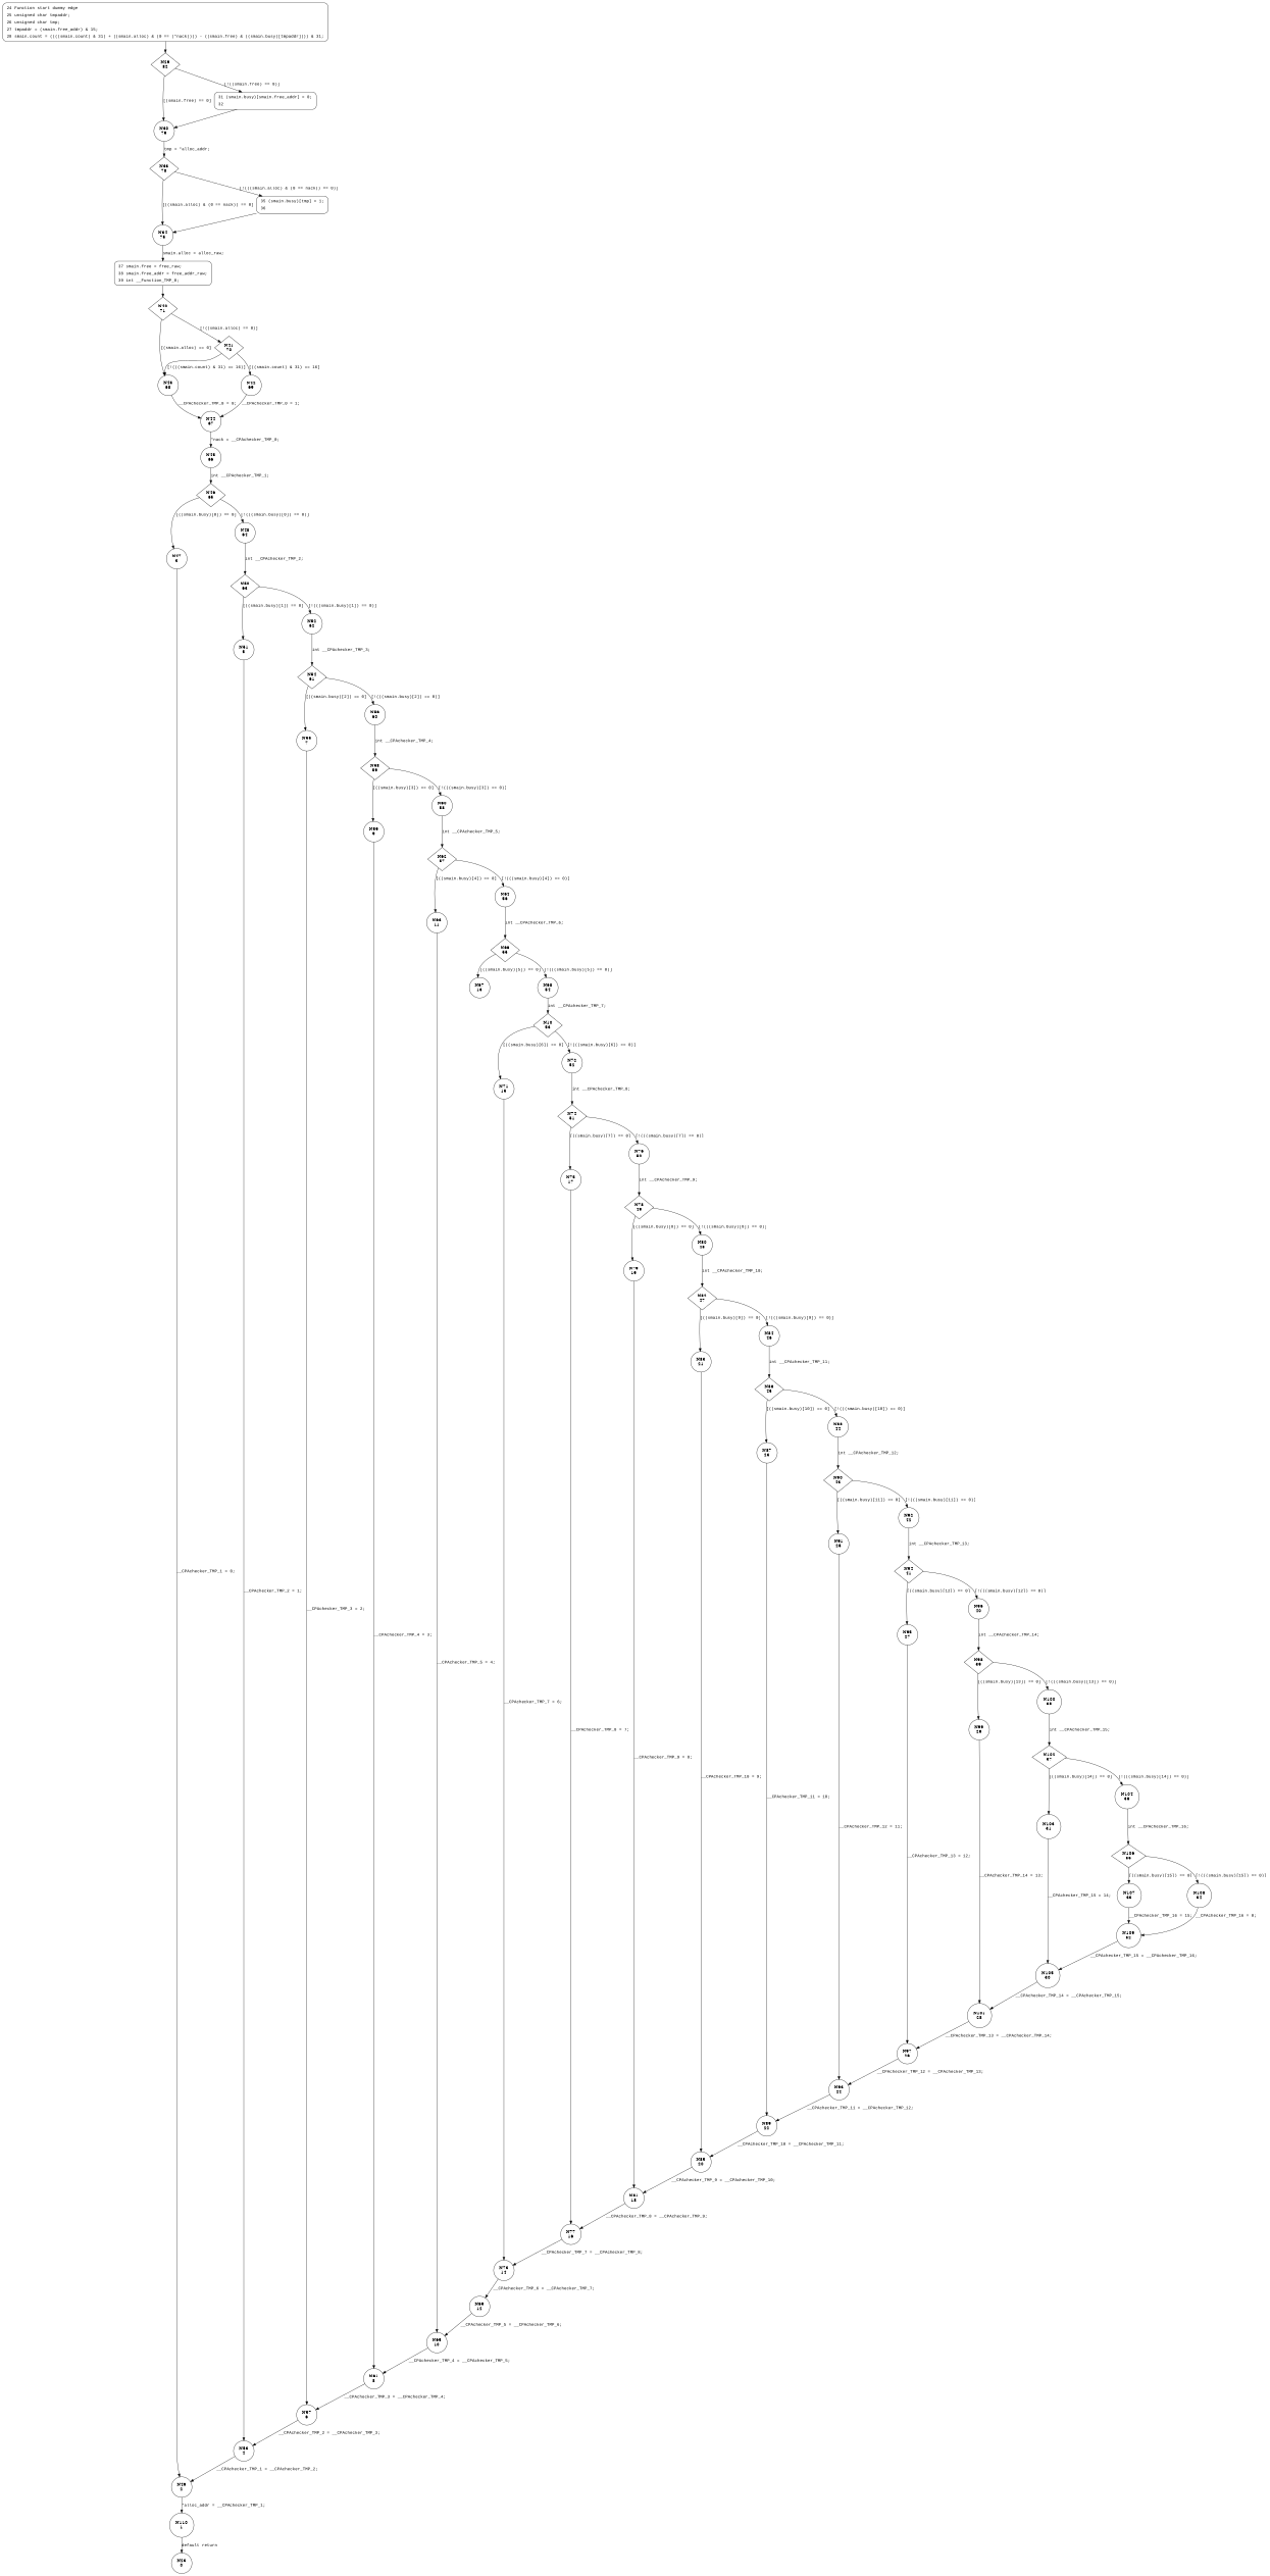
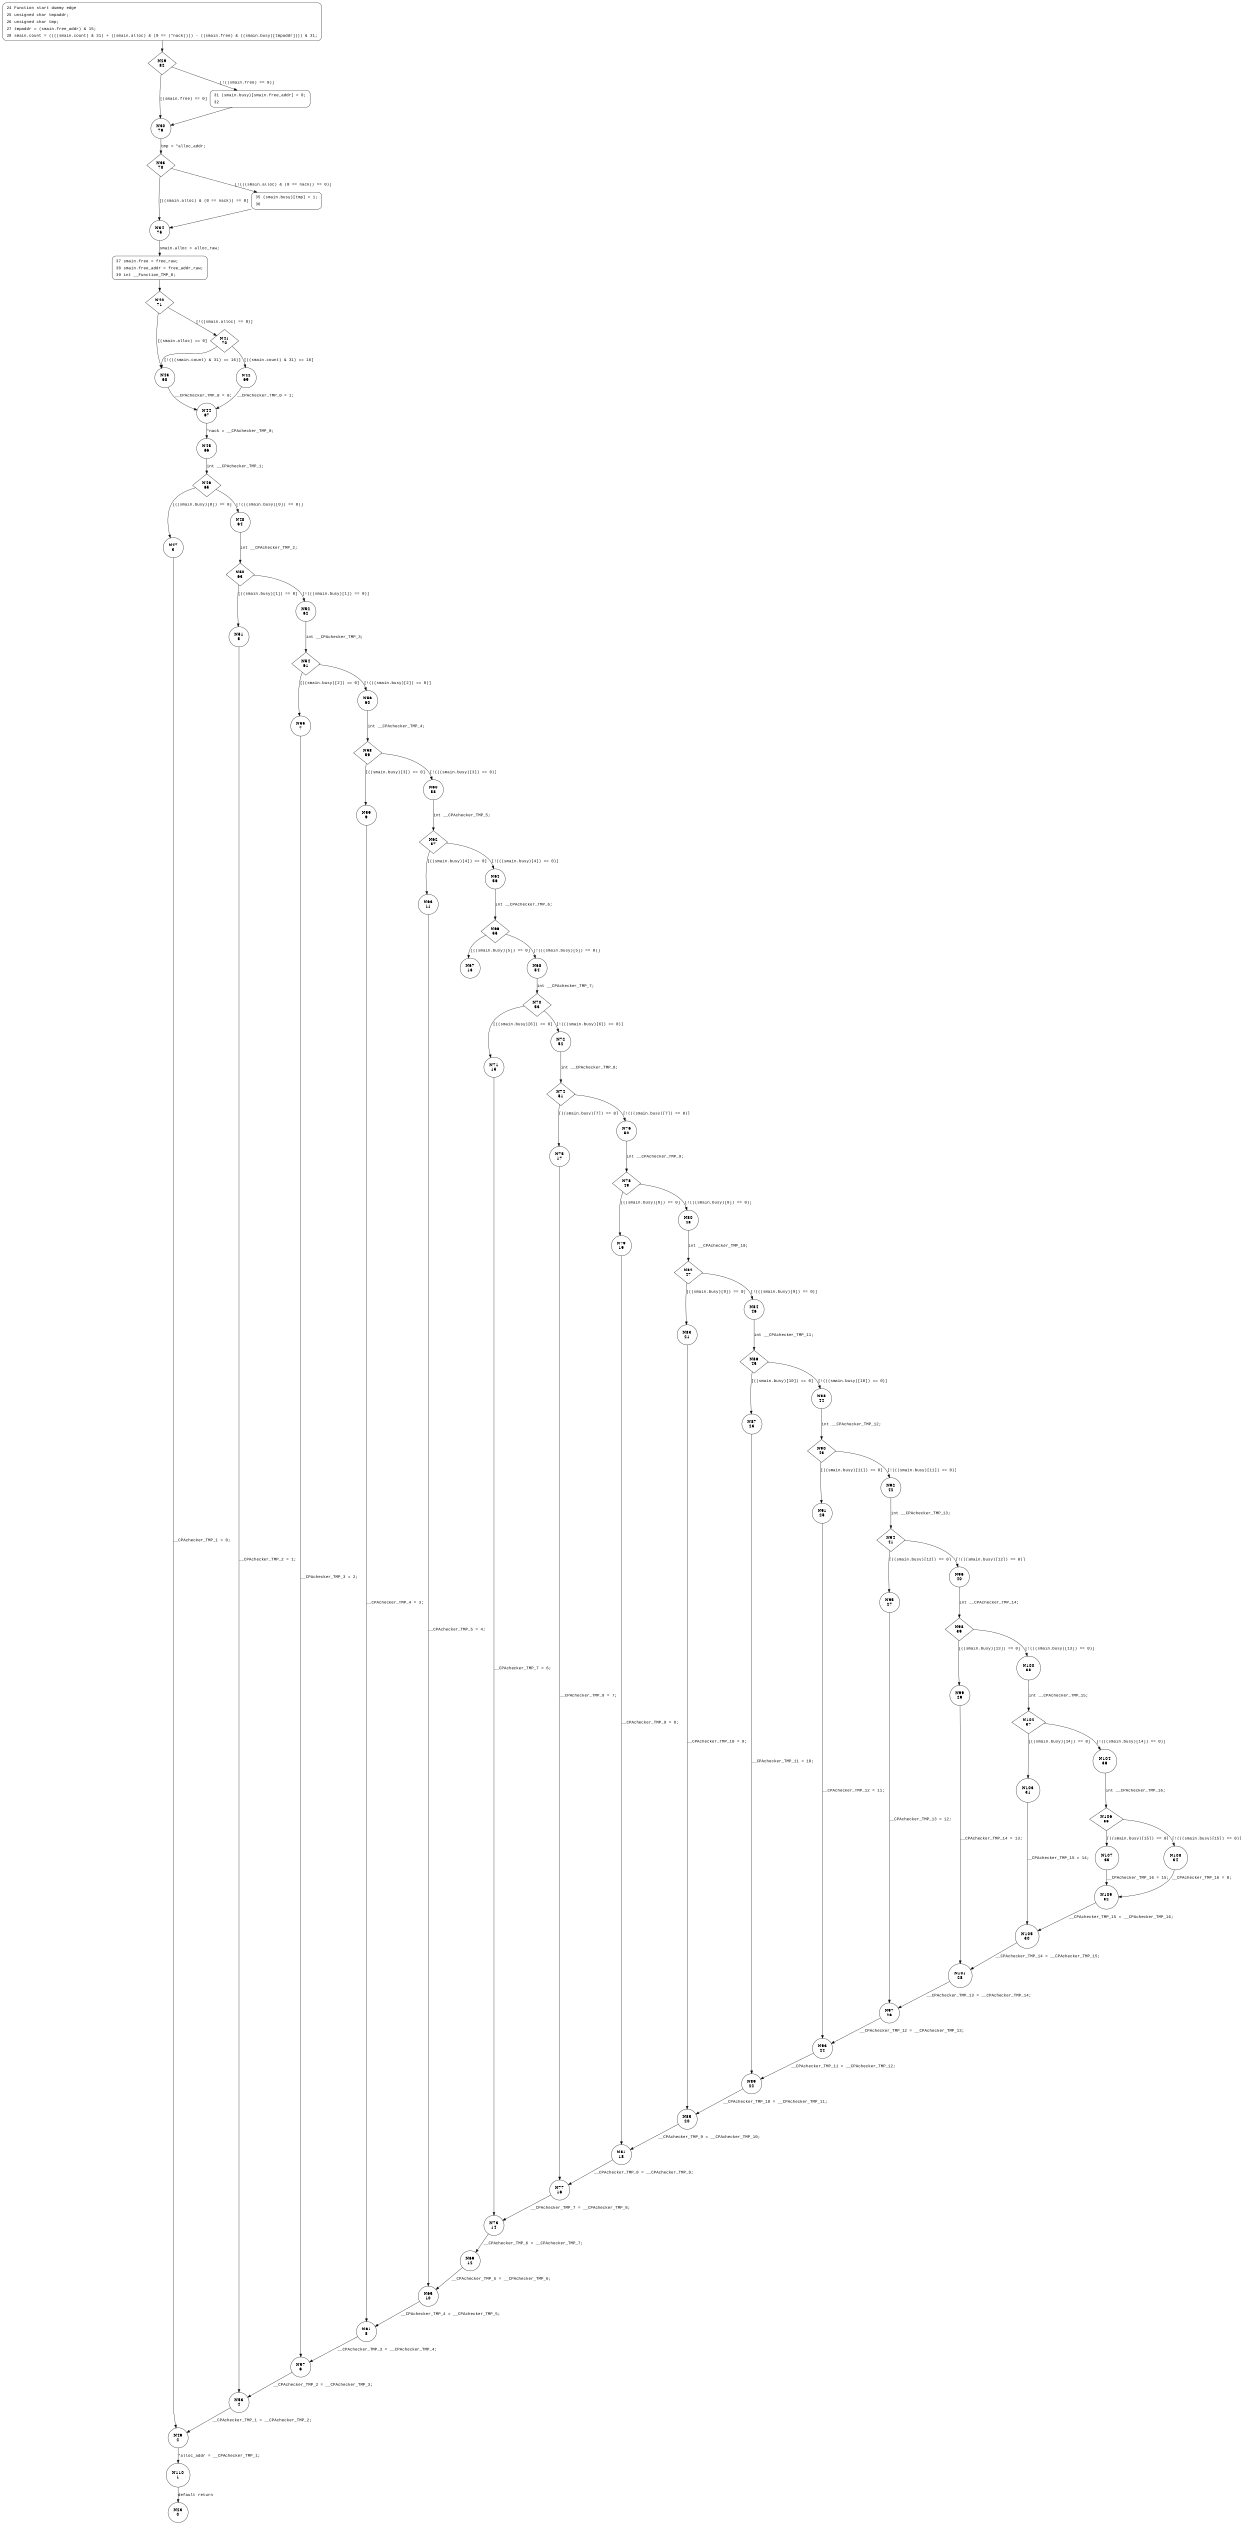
  digraph {
    node [shape=circle]
    edge [fontname="Courier New"]
    n1 [label="N29\n82" shape=diamond]
    n2 [label="N30\n79"]
    n3 [fillcolor=white fontname="Courier New" label=<<table border="0" cellborder="0" cellpadding="3" bgcolor="white"><tr><td align="right">31</td><td align="left">(smain.busy)[smain.free_addr] = 0;</td></tr><tr><td align="right">32</td><td align="left"></td></tr></table>> penwidth=1 shape=Mrecord style="filled,bold"]
    n4 [label="N33\n78" shape=diamond]
    n5 [label="N34\n75"]
    n6 [fillcolor=white fontname="Courier New" label=<<table border="0" cellborder="0" cellpadding="3" bgcolor="white"><tr><td align="right">35</td><td align="left">(smain.busy)[tmp] = 1;</td></tr><tr><td align="right">36</td><td align="left"></td></tr></table>> penwidth=1 shape=Mrecord style="filled,bold"]
    n7 [fillcolor=white fontname="Courier New" label=<<table border="0" cellborder="0" cellpadding="3" bgcolor="white"><tr><td align="right">37</td><td align="left">smain.free = free_raw;</td></tr><tr><td align="right">38</td><td align="left">smain.free_addr = free_addr_raw;</td></tr><tr><td align="right">39</td><td align="left">int __Function_TMP_0;</td></tr></table>> penwidth=1 shape=Mrecord style="filled,bold"]
    n8 [label="N40\n71" shape=diamond]
    n9 [label="N43\n68"]
    n10 [label="N41\n70" shape=diamond]
    n11 [label="N44\n67"]
    n12 [label="N42\n69"]
    n13 [label="N45\n66"]
    n14 [label="N46\n65" shape=diamond]
    n15 [label="N47\n3"]
    n16 [label="N48\n64"]
    n17 [label="N49\n2"]
    n18 [label="N50\n63" shape=diamond]
    n19 [label="N110\n1"]
    n20 [label="N51\n5"]
    n21 [label="N52\n62"]
    n22 [label="N53\n4"]
    n23 [label="N54\n61" shape=diamond]
    n24 [label="N55\n7"]
    n25 [label="N56\n60"]
    n26 [label="N57\n6"]
    n27 [label="N58\n59" shape=diamond]
    n28 [label="N59\n9"]
    n29 [label="N60\n58"]
    n30 [label="N61\n8"]
    n31 [label="N62\n57" shape=diamond]
    n32 [label="N63\n11"]
    n33 [label="N64\n56"]
    n34 [label="N65\n10"]
    n35 [label="N66\n55" shape=diamond]
    n36 [label="N67\n13"]
    n37 [label="N68\n54"]
-   n38 [label="N10\n53" shape=diamond]
+   n38 [label="N70\n53" shape=diamond]
    n39 [label="N69\n12"]
    n40 [label="N71\n15"]
    n41 [label="N72\n52"]
    n42 [label="N73\n14"]
    n43 [label="N74\n51" shape=diamond]
    n44 [label="N75\n17"]
    n45 [label="N76\n50"]
    n46 [label="N77\n16"]
    n47 [label="N78\n49" shape=diamond]
    n48 [label="N79\n19"]
    n49 [label="N80\n48"]
    n50 [label="N81\n18"]
    n51 [label="N82\n47" shape=diamond]
    n52 [label="N83\n21"]
    n53 [label="N84\n46"]
    n54 [label="N85\n20"]
    n55 [label="N86\n45" shape=diamond]
    n56 [label="N87\n23"]
    n57 [label="N88\n44"]
    n58 [label="N89\n22"]
    n59 [label="N90\n43" shape=diamond]
    n60 [label="N91\n25"]
    n61 [label="N92\n42"]
    n62 [label="N93\n24"]
    n63 [label="N94\n41" shape=diamond]
    n64 [label="N95\n27"]
    n65 [label="N96\n40"]
    n66 [label="N97\n26"]
    n67 [label="N98\n39" shape=diamond]
    n68 [label="N99\n29"]
    n69 [label="N100\n38"]
    n70 [label="N101\n28"]
    n71 [label="N102\n37" shape=diamond]
    n72 [label="N103\n31"]
    n73 [label="N104\n36"]
    n74 [label="N105\n30"]
    n75 [label="N106\n35" shape=diamond]
    n76 [label="N107\n33"]
    n77 [label="N108\n34"]
    n78 [label="N109\n32"]
    n79 [label="N23\n0"]
    n80 [fillcolor=white fontname="Courier New" label=<<table border="0" cellborder="0" cellpadding="3" bgcolor="white"><tr><td align="right">24</td><td align="left">Function start dummy edge</td></tr><tr><td align="right">25</td><td align="left">unsigned char tmpaddr;</td></tr><tr><td align="right">26</td><td align="left">unsigned char tmp;</td></tr><tr><td align="right">27</td><td align="left">tmpaddr = (smain.free_addr) &amp; 15;</td></tr><tr><td align="right">28</td><td align="left">smain.count = ((((smain.count) &amp; 31) + ((smain.alloc) &amp; (0 == (*nack)))) - ((smain.free) &amp; ((smain.busy)[tmpaddr]))) &amp; 31;</td></tr></table>> penwidth=1 shape=Mrecord style="filled,bold"]
    n1 -> n2 [label="[(smain.free) == 0]"]
    n1 -> n3 [label="[!((smain.free) == 0)]"]
    n2 -> n4 [label="tmp = *alloc_addr;"]
    n3 -> n2 [fontname=""]
    n4 -> n5 [label="[((smain.alloc) & (0 == nack)) == 0]"]
    n4 -> n6 [label="[!(((smain.alloc) & (0 == nack)) == 0)]"]
    n5 -> n7 [label="smain.alloc = alloc_raw;"]
    n6 -> n5 [fontname=""]
    n7 -> n8 [fontname=""]
    n8 -> n9 [label="[(smain.alloc) == 0]"]
    n8 -> n10 [label="[!((smain.alloc) == 0)]"]
    n9 -> n11 [label="__CPAchecker_TMP_0 = 0;"]
    n10 -> n9 [label="[!(((smain.count) & 31) == 16)]"]
    n10 -> n12 [label="[((smain.count) & 31) == 16]"]
    n11 -> n13 [label="*nack = __CPAchecker_TMP_0;"]
    n12 -> n11 [label="__CPAchecker_TMP_0 = 1;"]
    n13 -> n14 [label="int __CPAchecker_TMP_1;"]
    n14 -> n15 [label="[((smain.busy)[0]) == 0]"]
    n14 -> n16 [label="[!(((smain.busy)[0]) == 0)]"]
    n15 -> n17 [label="__CPAchecker_TMP_1 = 0;"]
    n16 -> n18 [label="int __CPAchecker_TMP_2;"]
    n17 -> n19 [label="*alloc_addr = __CPAchecker_TMP_1;"]
    n18 -> n20 [label="[((smain.busy)[1]) == 0]"]
    n18 -> n21 [label="[!(((smain.busy)[1]) == 0)]"]
    n19 -> n79 [label="default return"]
    n20 -> n22 [label="__CPAchecker_TMP_2 = 1;"]
    n21 -> n23 [label="int __CPAchecker_TMP_3;"]
    n22 -> n17 [label="__CPAchecker_TMP_1 = __CPAchecker_TMP_2;"]
    n23 -> n24 [label="[((smain.busy)[2]) == 0]"]
    n23 -> n25 [label="[!(((smain.busy)[2]) == 0)]"]
    n24 -> n26 [label="__CPAchecker_TMP_3 = 2;"]
    n25 -> n27 [label="int __CPAchecker_TMP_4;"]
    n26 -> n22 [label="__CPAchecker_TMP_2 = __CPAchecker_TMP_3;"]
    n27 -> n28 [label="[((smain.busy)[3]) == 0]"]
    n27 -> n29 [label="[!(((smain.busy)[3]) == 0)]"]
    n28 -> n30 [label="__CPAchecker_TMP_4 = 3;"]
    n29 -> n31 [label="int __CPAchecker_TMP_5;"]
    n30 -> n26 [label="__CPAchecker_TMP_3 = __CPAchecker_TMP_4;"]
    n31 -> n32 [label="[((smain.busy)[4]) == 0]"]
    n31 -> n33 [label="[!(((smain.busy)[4]) == 0)]"]
    n32 -> n34 [label="__CPAchecker_TMP_5 = 4;"]
    n33 -> n35 [label="int __CPAchecker_TMP_6;"]
    n34 -> n30 [label="__CPAchecker_TMP_4 = __CPAchecker_TMP_5;"]
    n35 -> n36 [label="[((smain.busy)[5]) == 0]"]
    n35 -> n37 [label="[!(((smain.busy)[5]) == 0)]"]
    n37 -> n38 [label="int __CPAchecker_TMP_7;"]
    n38 -> n40 [label="[((smain.busy)[6]) == 0]"]
    n38 -> n41 [label="[!(((smain.busy)[6]) == 0)]"]
    n39 -> n34 [label="__CPAchecker_TMP_5 = __CPAchecker_TMP_6;"]
    n40 -> n42 [label="__CPAchecker_TMP_7 = 6;"]
    n41 -> n43 [label="int __CPAchecker_TMP_8;"]
    n42 -> n39 [label="__CPAchecker_TMP_6 = __CPAchecker_TMP_7;"]
    n43 -> n44 [label="[((smain.busy)[7]) == 0]"]
    n43 -> n45 [label="[!(((smain.busy)[7]) == 0)]"]
    n44 -> n46 [label="__CPAchecker_TMP_8 = 7;"]
    n45 -> n47 [label="int __CPAchecker_TMP_9;"]
    n46 -> n42 [label="__CPAchecker_TMP_7 = __CPAchecker_TMP_8;"]
    n47 -> n48 [label="[((smain.busy)[8]) == 0]"]
    n47 -> n49 [label="[!(((smain.busy)[8]) == 0)]"]
    n48 -> n50 [label="__CPAchecker_TMP_9 = 8;"]
    n49 -> n51 [label="int __CPAchecker_TMP_10;"]
    n50 -> n46 [label="__CPAchecker_TMP_8 = __CPAchecker_TMP_9;"]
    n51 -> n52 [label="[((smain.busy)[9]) == 0]"]
    n51 -> n53 [label="[!(((smain.busy)[9]) == 0)]"]
    n52 -> n54 [label="__CPAchecker_TMP_10 = 9;"]
    n53 -> n55 [label="int __CPAchecker_TMP_11;"]
    n54 -> n50 [label="__CPAchecker_TMP_9 = __CPAchecker_TMP_10;"]
    n55 -> n56 [label="[((smain.busy)[10]) == 0]"]
    n55 -> n57 [label="[!(((smain.busy)[10]) == 0)]"]
    n56 -> n58 [label="__CPAchecker_TMP_11 = 10;"]
    n57 -> n59 [label="int __CPAchecker_TMP_12;"]
    n58 -> n54 [label="__CPAchecker_TMP_10 = __CPAchecker_TMP_11;"]
    n59 -> n60 [label="[((smain.busy)[11]) == 0]"]
    n59 -> n61 [label="[!(((smain.busy)[11]) == 0)]"]
    n60 -> n62 [label="__CPAchecker_TMP_12 = 11;"]
    n61 -> n63 [label="int __CPAchecker_TMP_13;"]
    n62 -> n58 [label="__CPAchecker_TMP_11 = __CPAchecker_TMP_12;"]
    n63 -> n64 [label="[((smain.busy)[12]) == 0]"]
    n63 -> n65 [label="[!(((smain.busy)[12]) == 0)]"]
    n64 -> n66 [label="__CPAchecker_TMP_13 = 12;"]
    n65 -> n67 [label="int __CPAchecker_TMP_14;"]
    n66 -> n62 [label="__CPAchecker_TMP_12 = __CPAchecker_TMP_13;"]
    n67 -> n68 [label="[((smain.busy)[13]) == 0]"]
    n67 -> n69 [label="[!(((smain.busy)[13]) == 0)]"]
    n68 -> n70 [label="__CPAchecker_TMP_14 = 13;"]
    n69 -> n71 [label="int __CPAchecker_TMP_15;"]
    n70 -> n66 [label="__CPAchecker_TMP_13 = __CPAchecker_TMP_14;"]
    n71 -> n72 [label="[((smain.busy)[14]) == 0]"]
    n71 -> n73 [label="[!(((smain.busy)[14]) == 0)]"]
    n72 -> n74 [label="__CPAchecker_TMP_15 = 14;"]
    n73 -> n75 [label="int __CPAchecker_TMP_16;"]
    n74 -> n70 [label="__CPAchecker_TMP_14 = __CPAchecker_TMP_15;"]
    n75 -> n76 [label="[((smain.busy)[15]) == 0]"]
    n75 -> n77 [label="[!(((smain.busy)[15]) == 0)]"]
    n76 -> n78 [label="__CPAchecker_TMP_16 = 15;"]
    n77 -> n78 [label="__CPAchecker_TMP_16 = 0;"]
    n78 -> n74 [label="__CPAchecker_TMP_15 = __CPAchecker_TMP_16;"]
    n80 -> n1 [fontname=""]
  }
